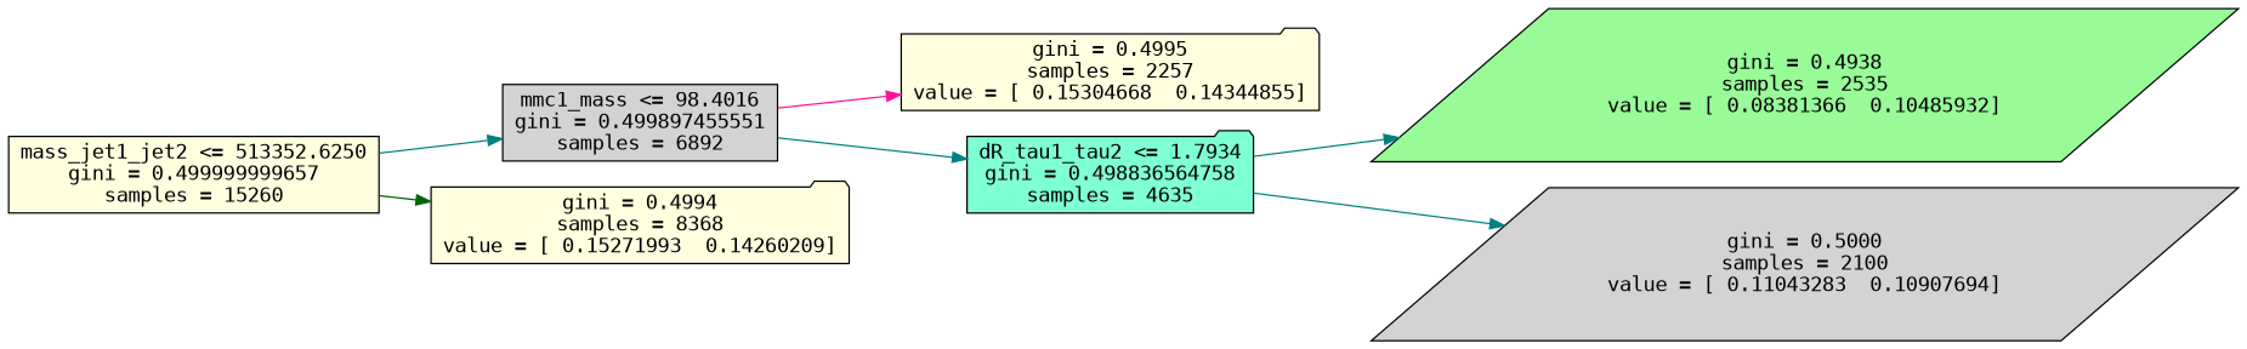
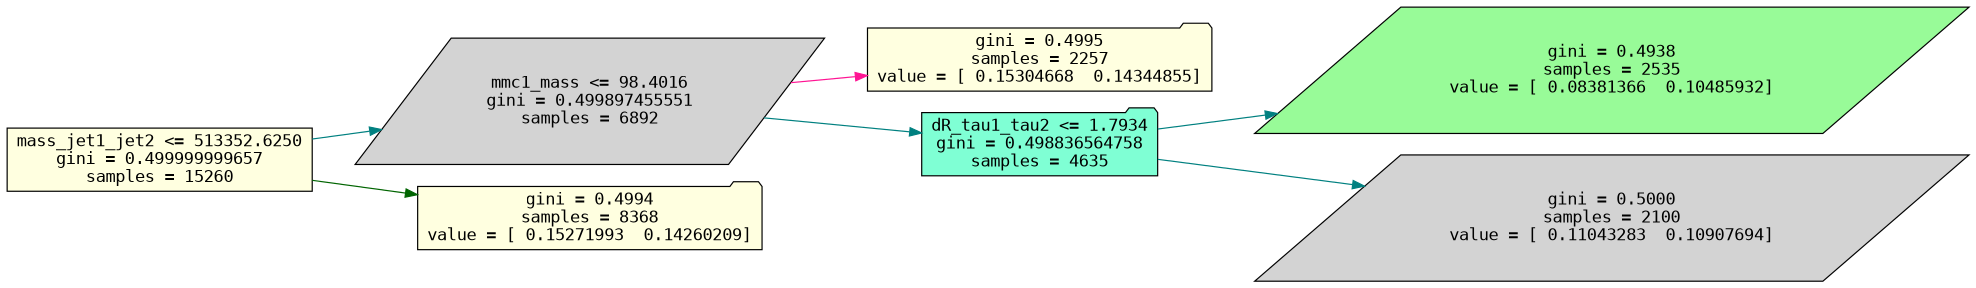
  digraph {
    rankdir=LR
    fontname="DejaVu Sans Mono"
    node [shape=folder style=filled fillcolor=lightyellow fontname="DejaVu Sans Mono"]
    edge [color=teal fontname="DejaVu Sans Mono"]
    n1 [label="mass_jet1_jet2 <= 513352.6250\ngini = 0.499999999657\nsamples = 15260" shape=box]
-   n2 [label="mmc1_mass <= 98.4016\ngini = 0.499897455551\nsamples = 6892" shape=box fillcolor=lightgrey]
+   n2 [label="mmc1_mass <= 98.4016\ngini = 0.499897455551\nsamples = 6892" shape=parallelogram fillcolor=lightgrey]
    n3 [label="gini = 0.4994\nsamples = 8368\nvalue = [ 0.15271993  0.14260209]"]
    n4 [label="gini = 0.4995\nsamples = 2257\nvalue = [ 0.15304668  0.14344855]"]
    n5 [label="dR_tau1_tau2 <= 1.7934\ngini = 0.498836564758\nsamples = 4635" fillcolor=aquamarine]
    n6 [label="gini = 0.4938\nsamples = 2535\nvalue = [ 0.08381366  0.10485932]" shape=parallelogram fillcolor=palegreen]
    n7 [label="gini = 0.5000\nsamples = 2100\nvalue = [ 0.11043283  0.10907694]" shape=parallelogram fillcolor=lightgrey]
    n1 -> n2
    n1 -> n3 [color=darkgreen]
    n2 -> n4 [color=deeppink]
    n2 -> n5
    n5 -> n6
    n5 -> n7
  }
